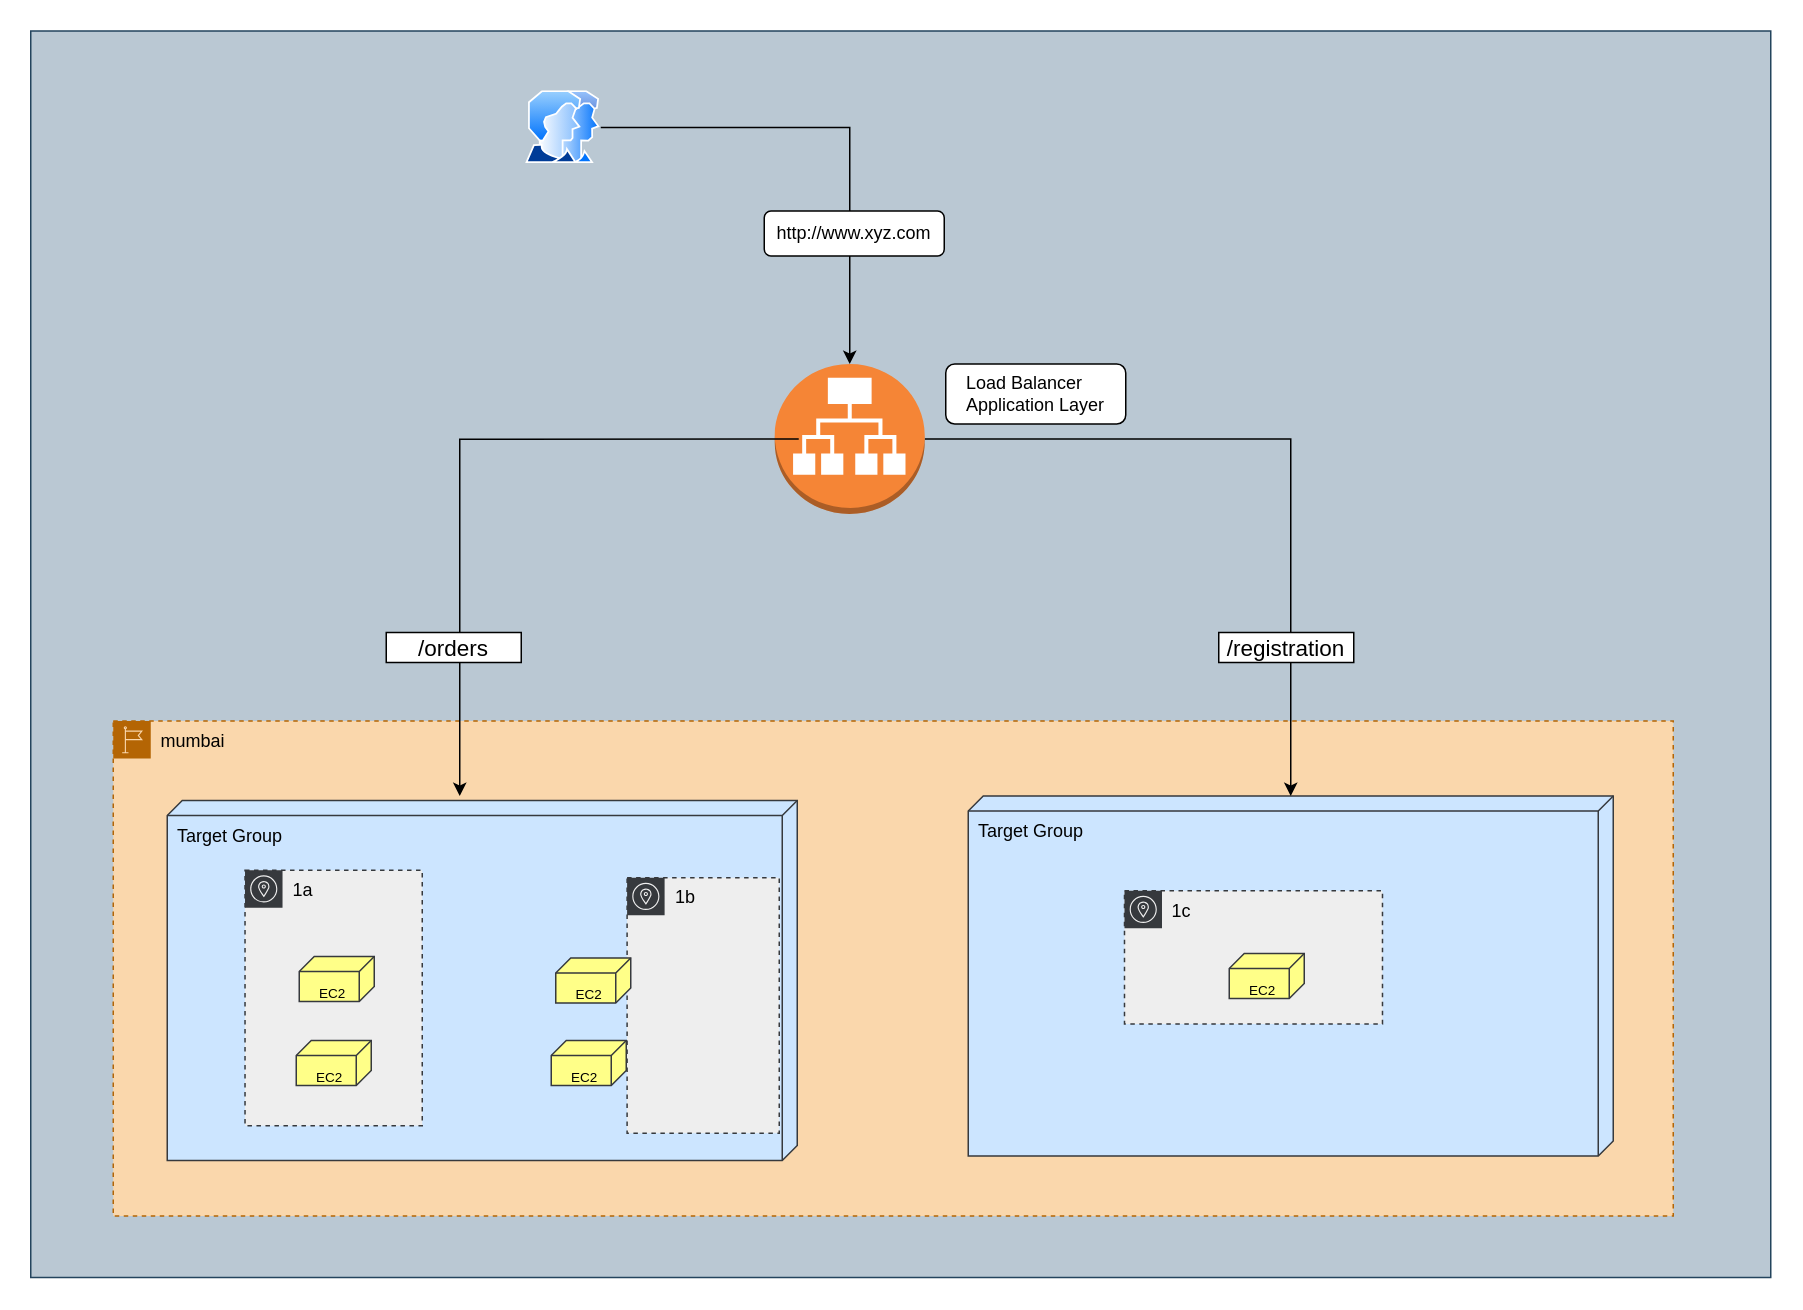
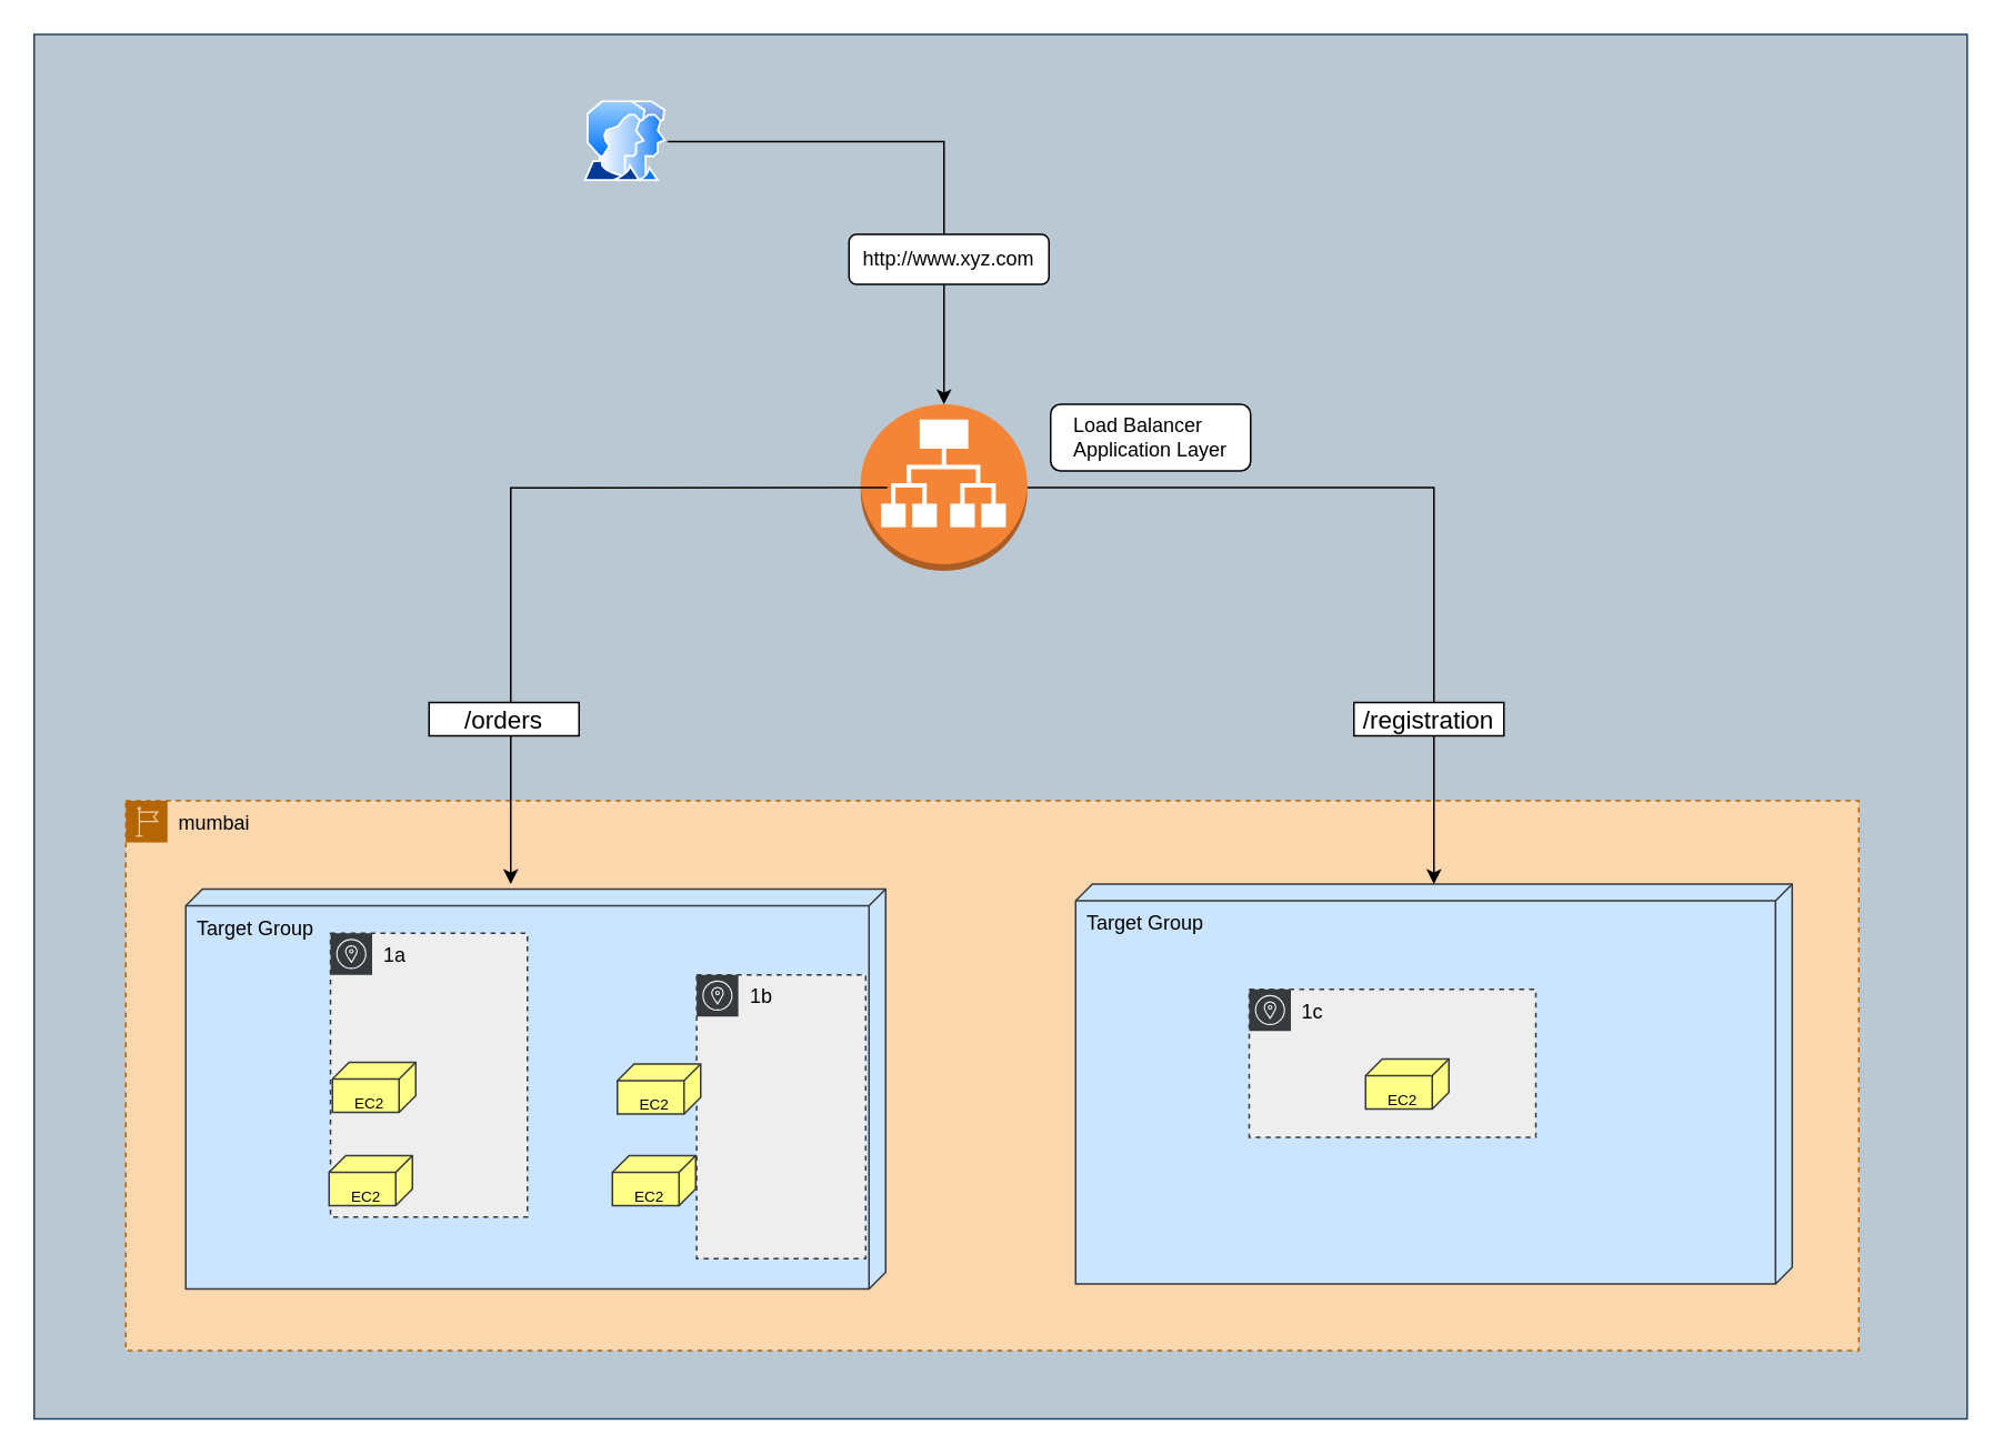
  <mxCell id="0" />
  <mxCell id="1" parent="0" />
  <mxCell id="2" value="" style="rounded=0;whiteSpace=wrap;html=1;fillColor=#bac8d3;strokeColor=#23445d;" vertex="1" parent="1"><mxGeometry y="20" width="1160" height="831" as="geometry" x="20" /></mxCell>
  <mxCell id="3" value="mumbai" style="sketch=0;outlineConnect=0;html=1;whiteSpace=wrap;fontSize=12;fontStyle=0;shape=mxgraph.aws4.group;grIcon=mxgraph.aws4.group_region;strokeColor=#b46504;fillColor=#fad7ac;verticalAlign=top;align=left;spacingLeft=30;dashed=1;" vertex="1" parent="1"><mxGeometry x="75" y="480" width="1040" height="330" as="geometry" /></mxCell>
  <mxCell id="4" value="Target Group" style="verticalAlign=top;align=left;shape=cube;size=10;direction=south;fontStyle=0;html=1;boundedLbl=1;spacingLeft=5;whiteSpace=wrap;fillColor=#cce5ff;strokeColor=#36393d;" vertex="1" parent="1"><mxGeometry x="111" y="533" width="420" height="240" as="geometry" /></mxCell>
  <mxCell id="5" value="1b" style="sketch=0;outlineConnect=0;html=1;whiteSpace=wrap;fontSize=12;fontStyle=0;shape=mxgraph.aws4.group;grIcon=mxgraph.aws4.group_availability_zone;strokeColor=#36393d;fillColor=#eeeeee;verticalAlign=top;align=left;spacingLeft=30;dashed=1;" vertex="1" parent="4"><mxGeometry x="306.57" y="51.45" width="101.43" height="170.32" as="geometry" /></mxCell>
- <mxCell id="6" value="1a" style="sketch=0;outlineConnect=0;html=1;whiteSpace=wrap;fontSize=12;fontStyle=0;shape=mxgraph.aws4.group;grIcon=mxgraph.aws4.group_availability_zone;strokeColor=#36393d;fillColor=#eeeeee;verticalAlign=top;align=left;spacingLeft=30;dashed=1;" vertex="1" parent="4"><mxGeometry x="51.85" y="46.45" width="118.15" height="170.32" as="geometry" /></mxCell>
+ <mxCell id="6" value="1a" style="sketch=0;outlineConnect=0;html=1;whiteSpace=wrap;fontSize=12;fontStyle=0;shape=mxgraph.aws4.group;grIcon=mxgraph.aws4.group_availability_zone;strokeColor=#36393d;fillColor=#eeeeee;verticalAlign=top;align=left;spacingLeft=30;dashed=1;" vertex="1" parent="4"><mxGeometry x="86.85" y="26.45" width="118.15" height="170.32" as="geometry" /></mxCell>
  <mxCell id="7" value="&lt;font style=&quot;font-size: 9px;&quot;&gt;EC2&lt;/font&gt;" style="verticalAlign=top;align=center;shape=cube;size=10;direction=south;html=1;boundedLbl=1;spacingLeft=5;whiteSpace=wrap;fillColor=#ffff88;strokeColor=#36393d;" vertex="1" parent="4"><mxGeometry width="50" height="30" relative="1" as="geometry"><mxPoint x="259" y="105" as="offset" /></mxGeometry></mxCell>
  <mxCell id="8" value="&lt;font style=&quot;font-size: 9px;&quot;&gt;EC2&lt;/font&gt;" style="verticalAlign=top;align=center;shape=cube;size=10;direction=south;html=1;boundedLbl=1;spacingLeft=5;whiteSpace=wrap;fillColor=#ffff88;strokeColor=#36393d;" vertex="1" parent="4"><mxGeometry width="50" height="30" relative="1" as="geometry"><mxPoint x="256" y="160" as="offset" /></mxGeometry></mxCell>
  <mxCell id="9" value="&lt;font style=&quot;font-size: 9px;&quot;&gt;EC2&lt;/font&gt;" style="verticalAlign=top;align=center;shape=cube;size=10;direction=south;html=1;boundedLbl=1;spacingLeft=5;whiteSpace=wrap;fillColor=#ffff88;strokeColor=#36393d;" vertex="1" parent="4"><mxGeometry width="50" height="30" relative="1" as="geometry"><mxPoint x="88" y="104" as="offset" /></mxGeometry></mxCell>
  <mxCell id="10" value="&lt;font style=&quot;font-size: 9px;&quot;&gt;EC2&lt;/font&gt;" style="verticalAlign=top;align=center;shape=cube;size=10;direction=south;html=1;boundedLbl=1;spacingLeft=5;whiteSpace=wrap;fillColor=#ffff88;strokeColor=#36393d;" vertex="1" parent="4"><mxGeometry width="50" height="30" relative="1" as="geometry"><mxPoint x="86" y="160" as="offset" /></mxGeometry></mxCell>
  <mxCell id="11" value="Target Group" style="verticalAlign=top;align=left;shape=cube;size=10;direction=south;fontStyle=0;html=1;boundedLbl=1;spacingLeft=5;whiteSpace=wrap;fillColor=#cce5ff;strokeColor=#36393d;" vertex="1" parent="1"><mxGeometry x="645" y="530" width="430" height="240" as="geometry" /></mxCell>
  <mxCell id="12" value="1c" style="sketch=0;outlineConnect=0;html=1;whiteSpace=wrap;fontSize=12;fontStyle=0;shape=mxgraph.aws4.group;grIcon=mxgraph.aws4.group_availability_zone;strokeColor=#36393d;fillColor=#eeeeee;verticalAlign=top;align=left;spacingLeft=30;dashed=1;" vertex="1" parent="11"><mxGeometry x="104.156" y="63.111" width="172" height="88.889" as="geometry" /></mxCell>
  <mxCell id="13" value="&lt;font style=&quot;font-size: 9px;&quot;&gt;EC2&lt;/font&gt;" style="verticalAlign=top;align=center;shape=cube;size=10;direction=south;html=1;boundedLbl=1;spacingLeft=5;whiteSpace=wrap;fillColor=#ffff88;strokeColor=#36393d;" vertex="1" parent="11"><mxGeometry width="50" height="30" relative="1" as="geometry"><mxPoint x="174" y="105" as="offset" /></mxGeometry></mxCell>
  <mxCell id="14" style="edgeStyle=orthogonalEdgeStyle;rounded=0;orthogonalLoop=1;jettySize=auto;html=1;" edge="1" parent="1" source="15" target="11"><mxGeometry relative="1" as="geometry" /></mxCell>
  <mxCell id="15" value="" style="outlineConnect=0;dashed=0;verticalLabelPosition=bottom;verticalAlign=top;align=center;html=1;shape=mxgraph.aws3.application_load_balancer;fillColor=#F58536;gradientColor=none;" vertex="1" parent="1"><mxGeometry x="516" y="242" width="100" height="100" as="geometry" /></mxCell>
  <mxCell id="16" style="edgeStyle=orthogonalEdgeStyle;rounded=0;orthogonalLoop=1;jettySize=auto;html=1;" edge="1" parent="1"><mxGeometry relative="1" as="geometry"><mxPoint x="532" y="292.067" as="sourcePoint" /><mxPoint x="306" y="530" as="targetPoint" /><Array as="points"><mxPoint x="306" y="292" /><mxPoint x="306" y="529" /></Array></mxGeometry></mxCell>
  <mxCell id="17" value="&lt;font style=&quot;font-size: 15px;&quot;&gt;/orders&lt;/font&gt;" style="rounded=0;whiteSpace=wrap;html=1;" vertex="1" parent="1"><mxGeometry x="257" y="421" width="90" height="20" as="geometry" /></mxCell>
  <mxCell id="18" value="&lt;font style=&quot;font-size: 15px;&quot;&gt;/registration&lt;/font&gt;" style="rounded=0;whiteSpace=wrap;html=1;" vertex="1" parent="1"><mxGeometry x="812" y="421" width="90" height="20" as="geometry" /></mxCell>
  <mxCell id="19" value="&lt;div style=&quot;text-align: left;&quot;&gt;&lt;br&gt;&lt;/div&gt;" style="text;html=1;align=center;verticalAlign=middle;whiteSpace=wrap;rounded=0;" vertex="1" parent="1"><mxGeometry x="610" y="260" width="120" height="30" as="geometry" /></mxCell>
  <mxCell id="20" style="edgeStyle=orthogonalEdgeStyle;rounded=0;orthogonalLoop=1;jettySize=auto;html=1;" edge="1" parent="1" source="21" target="15"><mxGeometry relative="1" as="geometry" /></mxCell>
  <mxCell id="21" value="" style="image;aspect=fixed;perimeter=ellipsePerimeter;html=1;align=center;shadow=0;dashed=0;spacingTop=3;image=img/lib/active_directory/user_accounts.svg;" vertex="1" parent="1"><mxGeometry x="350" y="60" width="50" height="48.5" as="geometry" /></mxCell>
  <mxCell id="22" value="http://www.xyz.com" style="rounded=1;whiteSpace=wrap;html=1;" vertex="1" parent="1"><mxGeometry x="509" y="140" width="120" height="30" as="geometry" /></mxCell>
  <mxCell id="23" value="&lt;div style=&quot;text-align: left;&quot;&gt;&lt;span style=&quot;background-color: initial;&quot;&gt;Load Balancer&lt;/span&gt;&lt;/div&gt;&lt;div&gt;Application Layer&lt;/div&gt;" style="rounded=1;whiteSpace=wrap;html=1;" vertex="1" parent="1"><mxGeometry x="630" y="242" width="120" height="40" as="geometry" /></mxCell>
